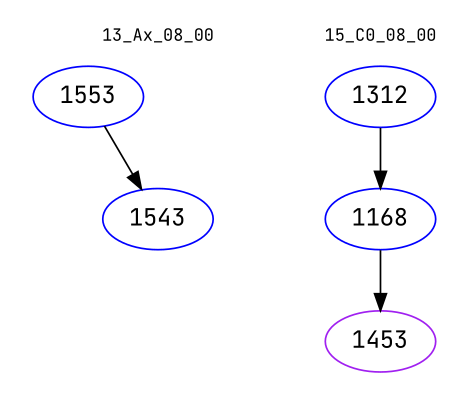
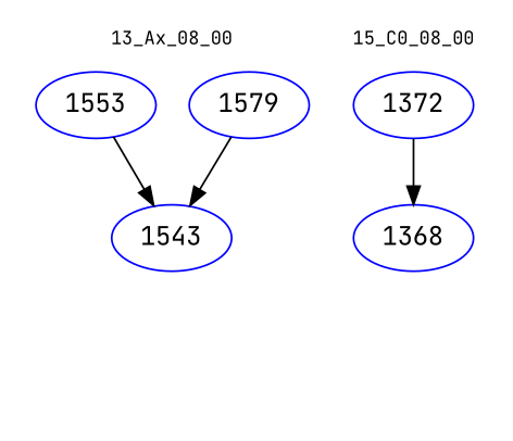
  digraph {
    fontname="JetBrains Mono"
    node [color=blue fontname="JetBrains Mono"]
    edge [color=black fontname="JetBrains Mono"]
+   n1 [label=1579]
    n2 [label=1543]
    n3 [label=1553]
-   n4 [label=1312]
-   n5 [label=1168]
-   n6 [color=purple label=1453]
+   n4 [label=1372]
+   n5 [label=1368]
    subgraph cluster_1 {
      color=white
      fontsize=10
      label="13_Ax_08_00"
+     n1
      n2
      n3
    }
    subgraph cluster_2 {
      color=white
      fontsize=10
      label="15_C0_08_00"
      n4
      n5
-     n6
    }
+   n1 -> n2
    n3 -> n2
    n4 -> n5
-   n5 -> n6
  }
